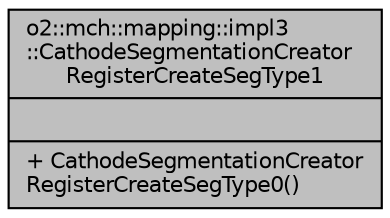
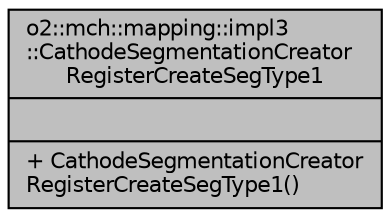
  digraph {
-   n1 [color=black fillcolor=grey75 fontcolor=black fontname=Helvetica fontsize=10 height=0.2 label="{o2::mch::mapping::impl3\l::CathodeSegmentationCreator\lRegisterCreateSegType1\n||+ CathodeSegmentationCreator\lRegisterCreateSegType0()\l}" shape=record style=filled width=0.4]
+   n1 [color=black fillcolor=grey75 fontcolor=black fontname=Helvetica fontsize=10 height=0.2 label="{o2::mch::mapping::impl3\l::CathodeSegmentationCreator\lRegisterCreateSegType1\n||+ CathodeSegmentationCreator\lRegisterCreateSegType1()\l}" shape=record style=filled width=0.4]
  }
